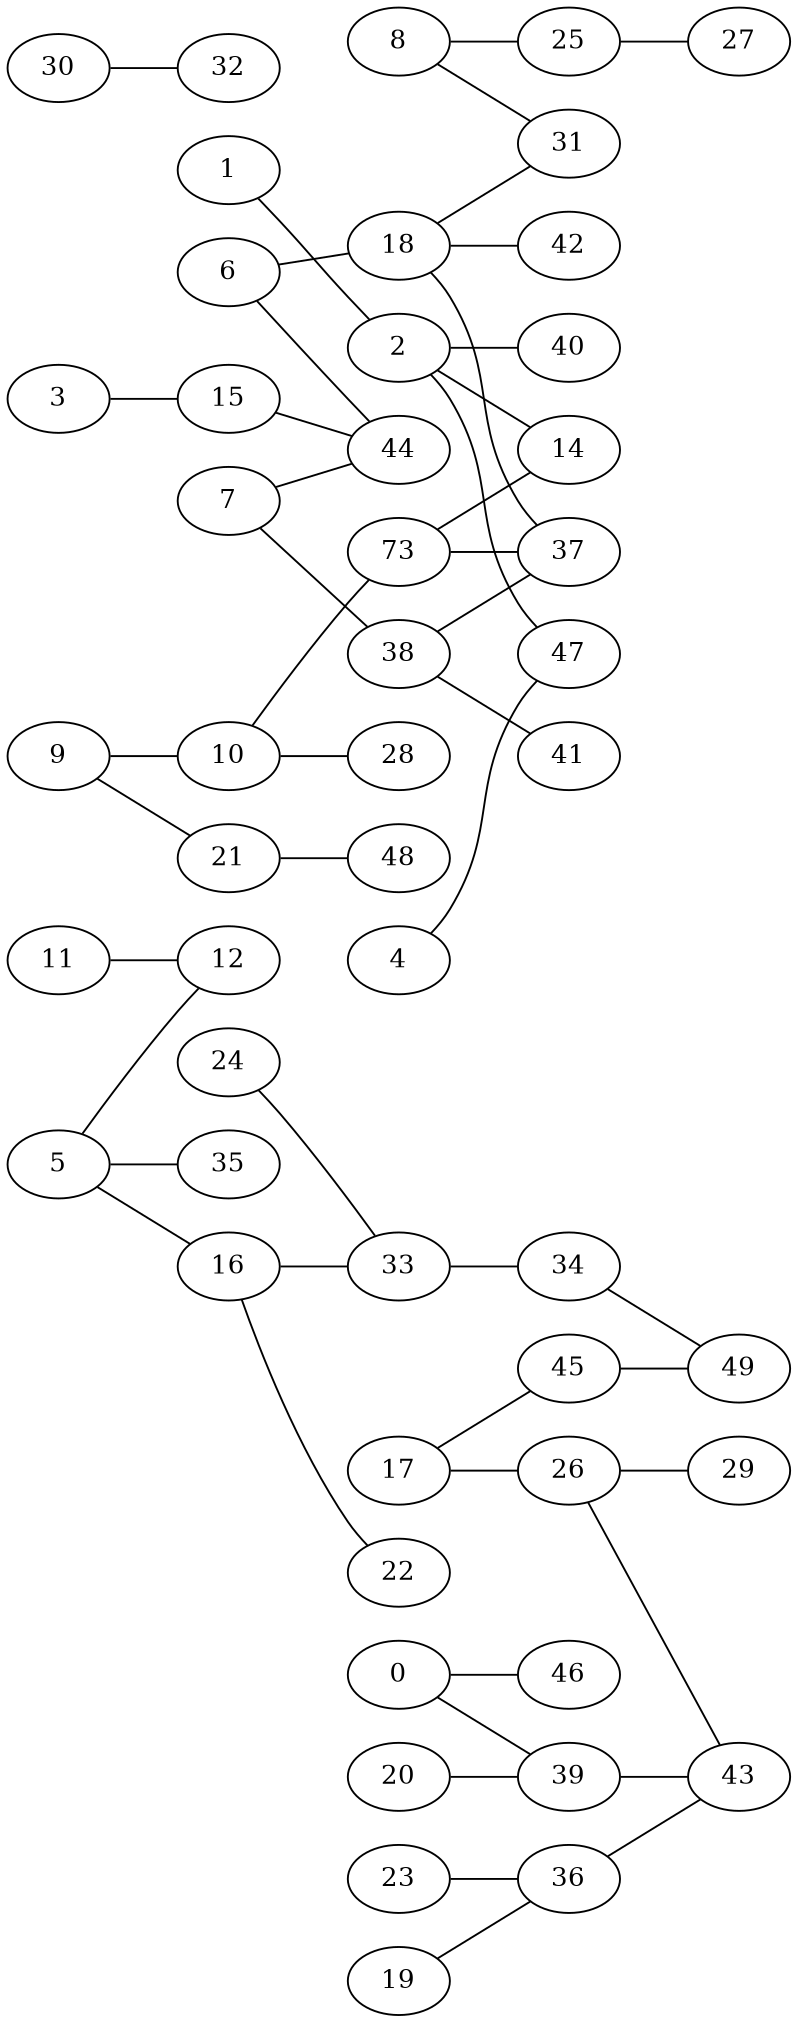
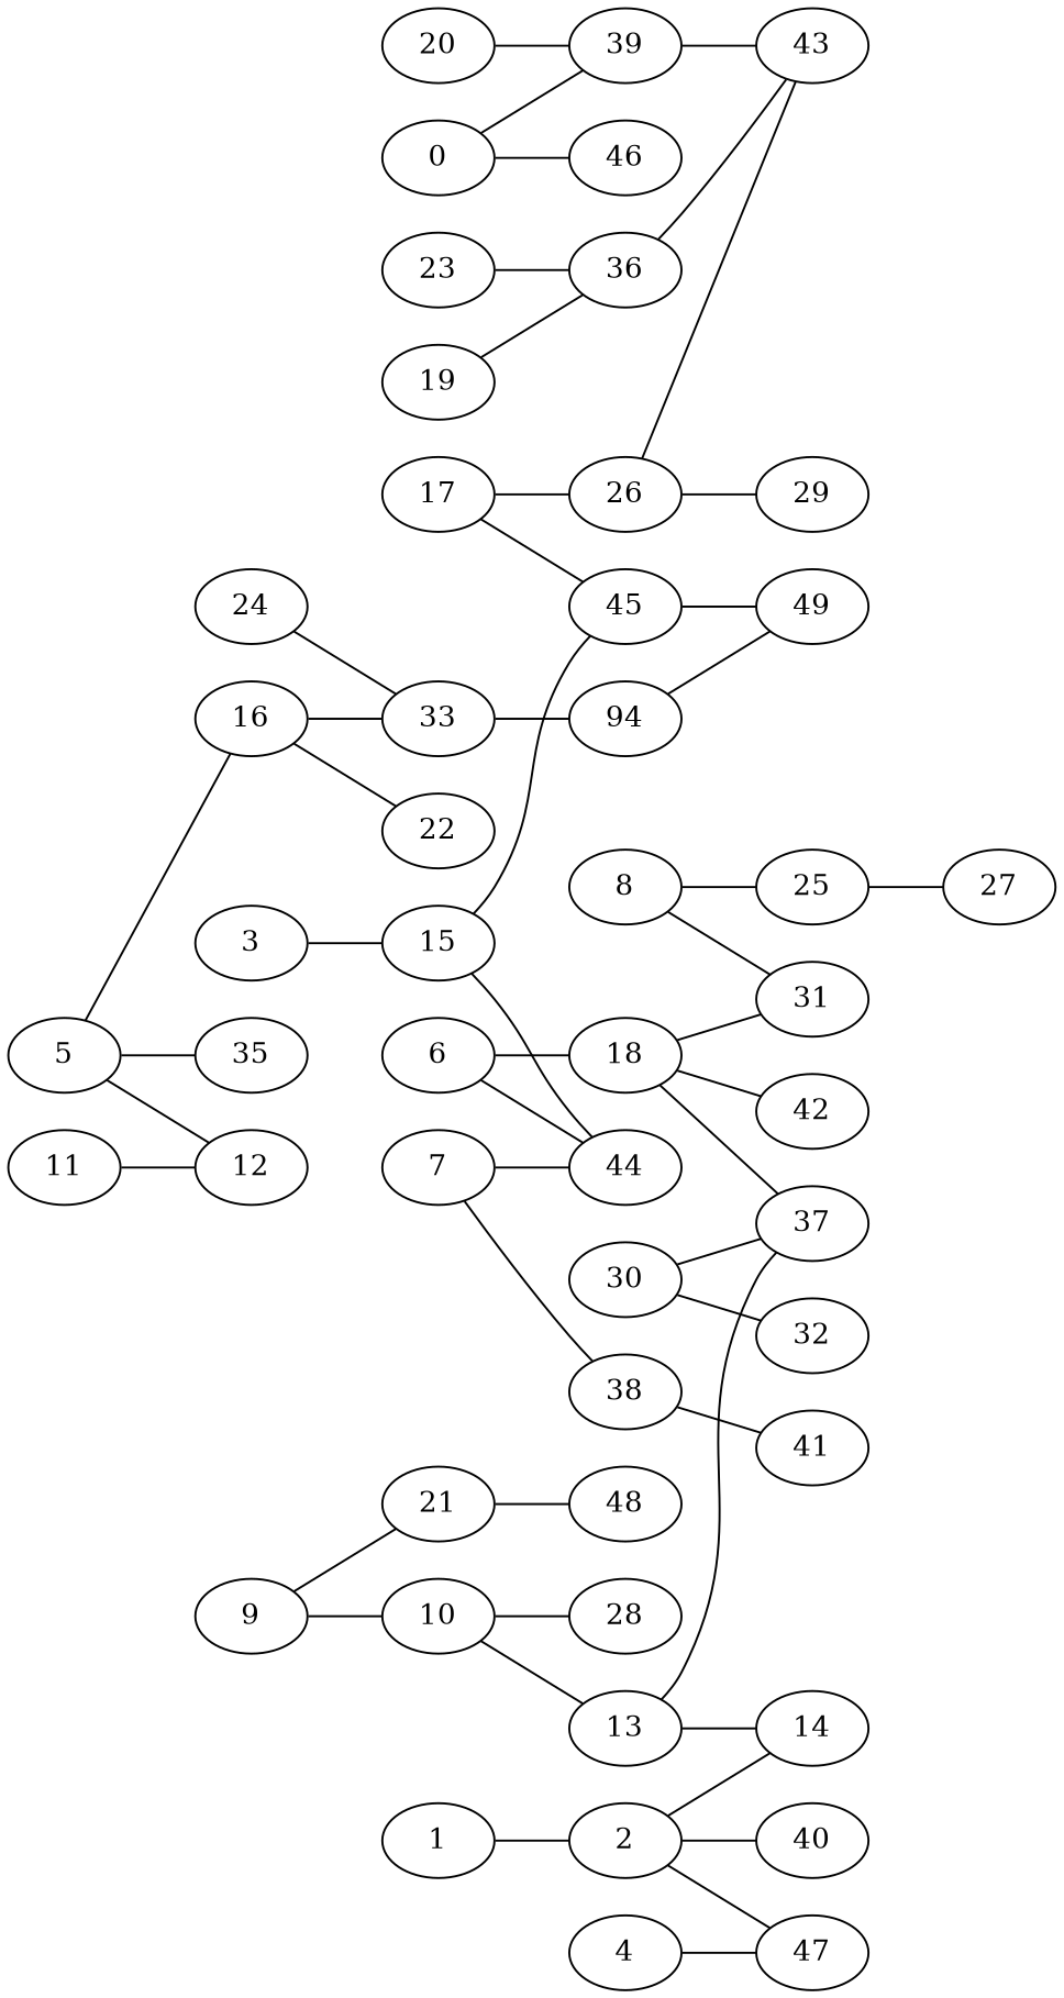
  strict graph {
    rankdir=LR
    edge [weight=3]
    0
    39
    46
    43
    1
    2
    14
    40
    47
    3
    15
    44
    45
    4
    5
    12
    16
    35
    22
    33
    6
    18
    31
    37
    42
    7
    38
    41
    8
    25
    27
    9
    10
    21
-   13 [label=73]
+   13
    28
    48
    11
    49
-   34
+   34 [label=94]
    17
    26
    29
    19
    36
    20
    23
    24
    30
    32
    0 -- 39 [weight=2]
    0 -- 46 [weight=1]
    39 -- 43 [weight=10]
    1 -- 2
    2 -- 14 [weight=9]
    2 -- 40
    2 -- 47 [weight=6]
    3 -- 15 [weight=5]
    15 -- 44 [weight=6]
+   15 -- 45 [weight=4]
    45 -- 49 [weight=6]
    4 -- 47 [weight=1]
    5 -- 12 [weight=4]
    5 -- 16 [weight=4]
    5 -- 35 [weight=4]
    16 -- 22 [weight=2]
    16 -- 33 [weight=10]
    33 -- 34 [weight=9]
    6 -- 44 [weight=7]
    6 -- 18 [weight=10]
    18 -- 31 [weight=5]
    18 -- 37 [weight=2]
    18 -- 42
    7 -- 44 [weight=9]
    7 -- 38
    38 -- 41 [weight=8]
    8 -- 31 [weight=1]
    8 -- 25 [weight=9]
    25 -- 27 [weight=1]
    9 -- 10 [weight=10]
    9 -- 21 [weight=9]
    10 -- 13
    10 -- 28 [weight=2]
    21 -- 48 [weight=7]
    13 -- 14 [weight=8]
    13 -- 37 [weight=7]
    11 -- 12
    34 -- 49 [weight=2]
    17 -- 45 [weight=4]
    17 -- 26 [weight=8]
    26 -- 43 [weight=1]
    26 -- 29 [weight=6]
    19 -- 36 [weight=8]
    36 -- 43 [weight=7]
    20 -- 39 [weight=8]
    23 -- 36 [weight=4]
    24 -- 33 [weight=1]
-   38 -- 37
+   30 -- 37
    30 -- 32 [weight=2]
  }
